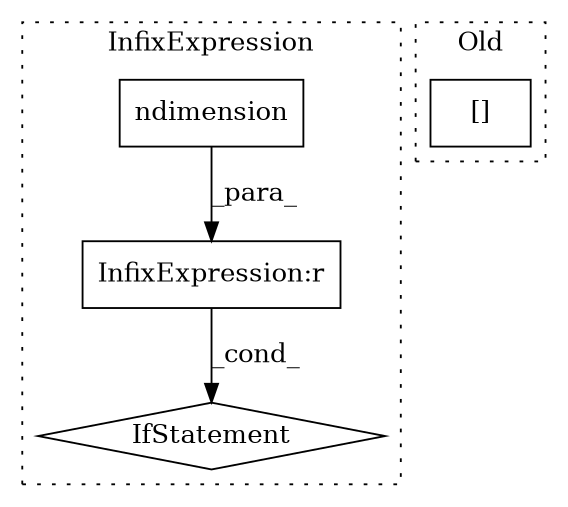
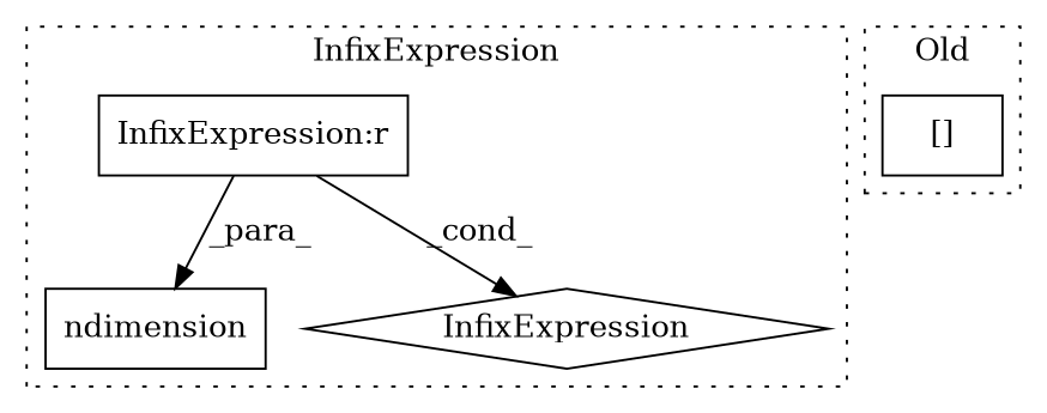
  digraph {
    node [shape=box]
    n1 [a=32 l=12 label=ndimension s=1292]
-   n2 [a=25 l="4,2" label=IfStatement s="1283,1309" shape=diamond]
+   n2 [a=25 l="4,2" label=InfixExpression s="1283,1309" shape=diamond]
    n3 [a=27 l=4 label="InfixExpression:r" s=1304]
    n4 [a=2 l="12,1" label="[]" s="1196,1209"]
    subgraph cluster_1 {
      label=InfixExpression
      style=dotted
      n1
      n2
      n3
    }
    subgraph cluster_2 {
      label=Old
      style=dotted
      n4
    }
-   n1 -> n3 [label=_para_]
+   n3 -> n1 [label=_para_]
    n3 -> n2 [label=_cond_]
  }
